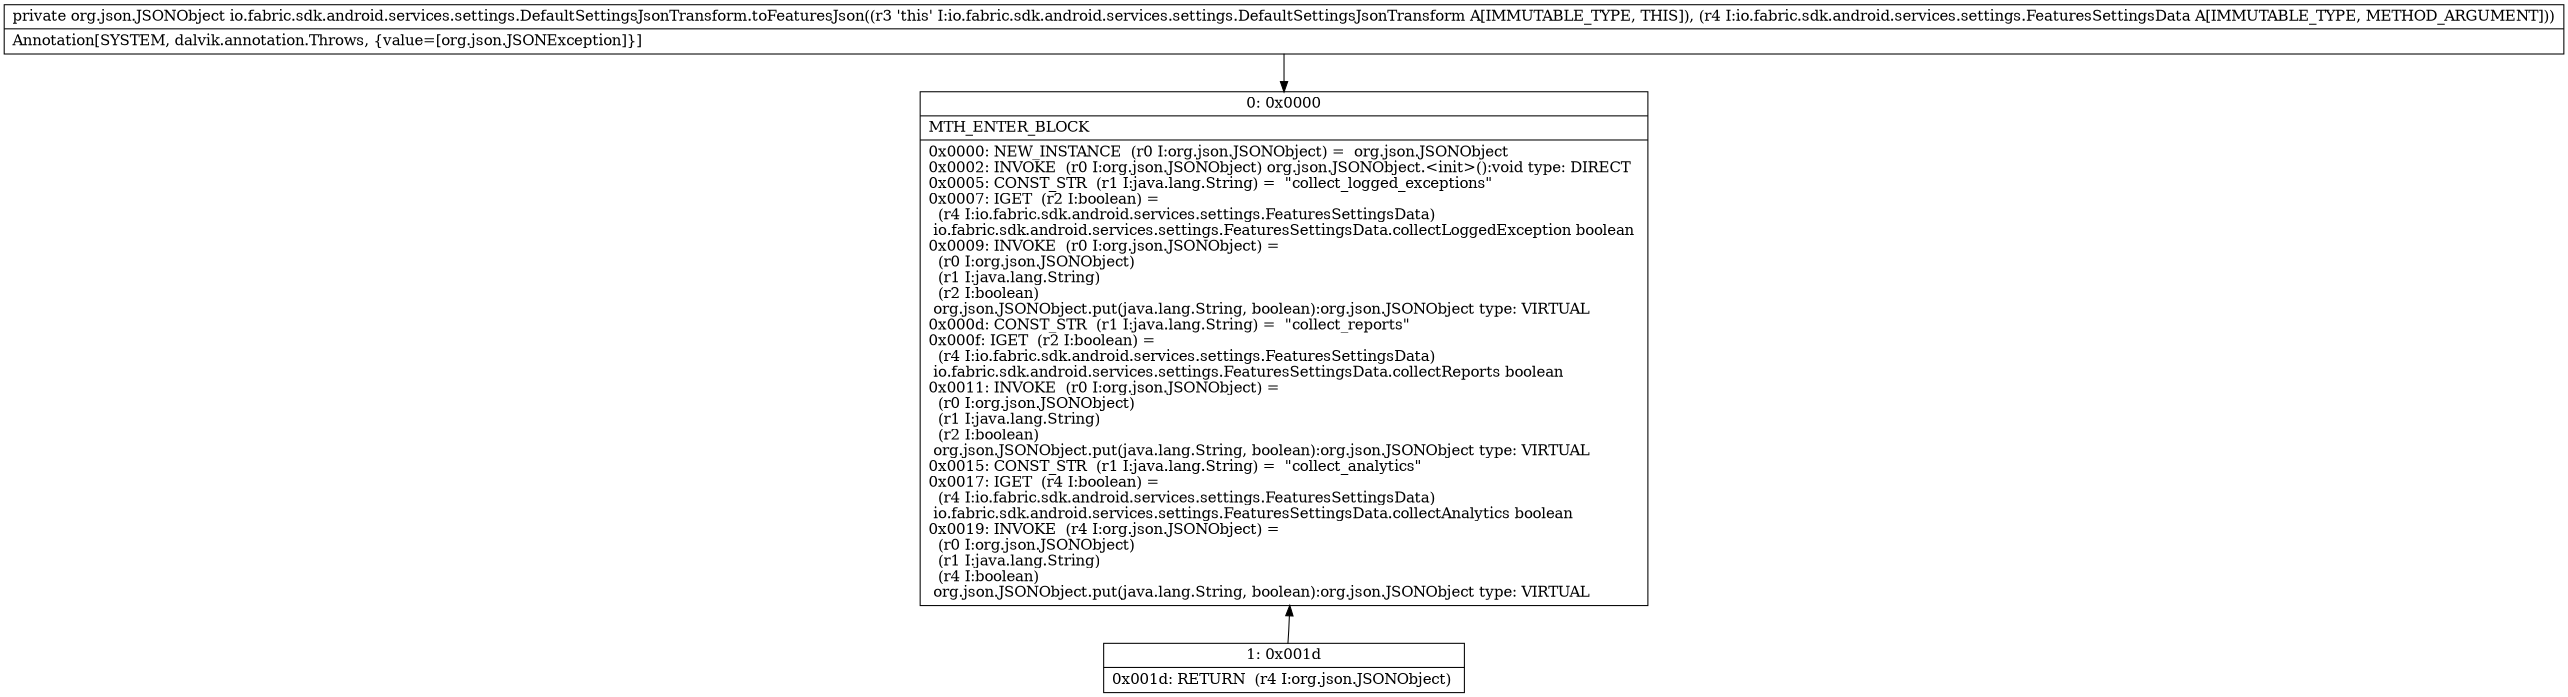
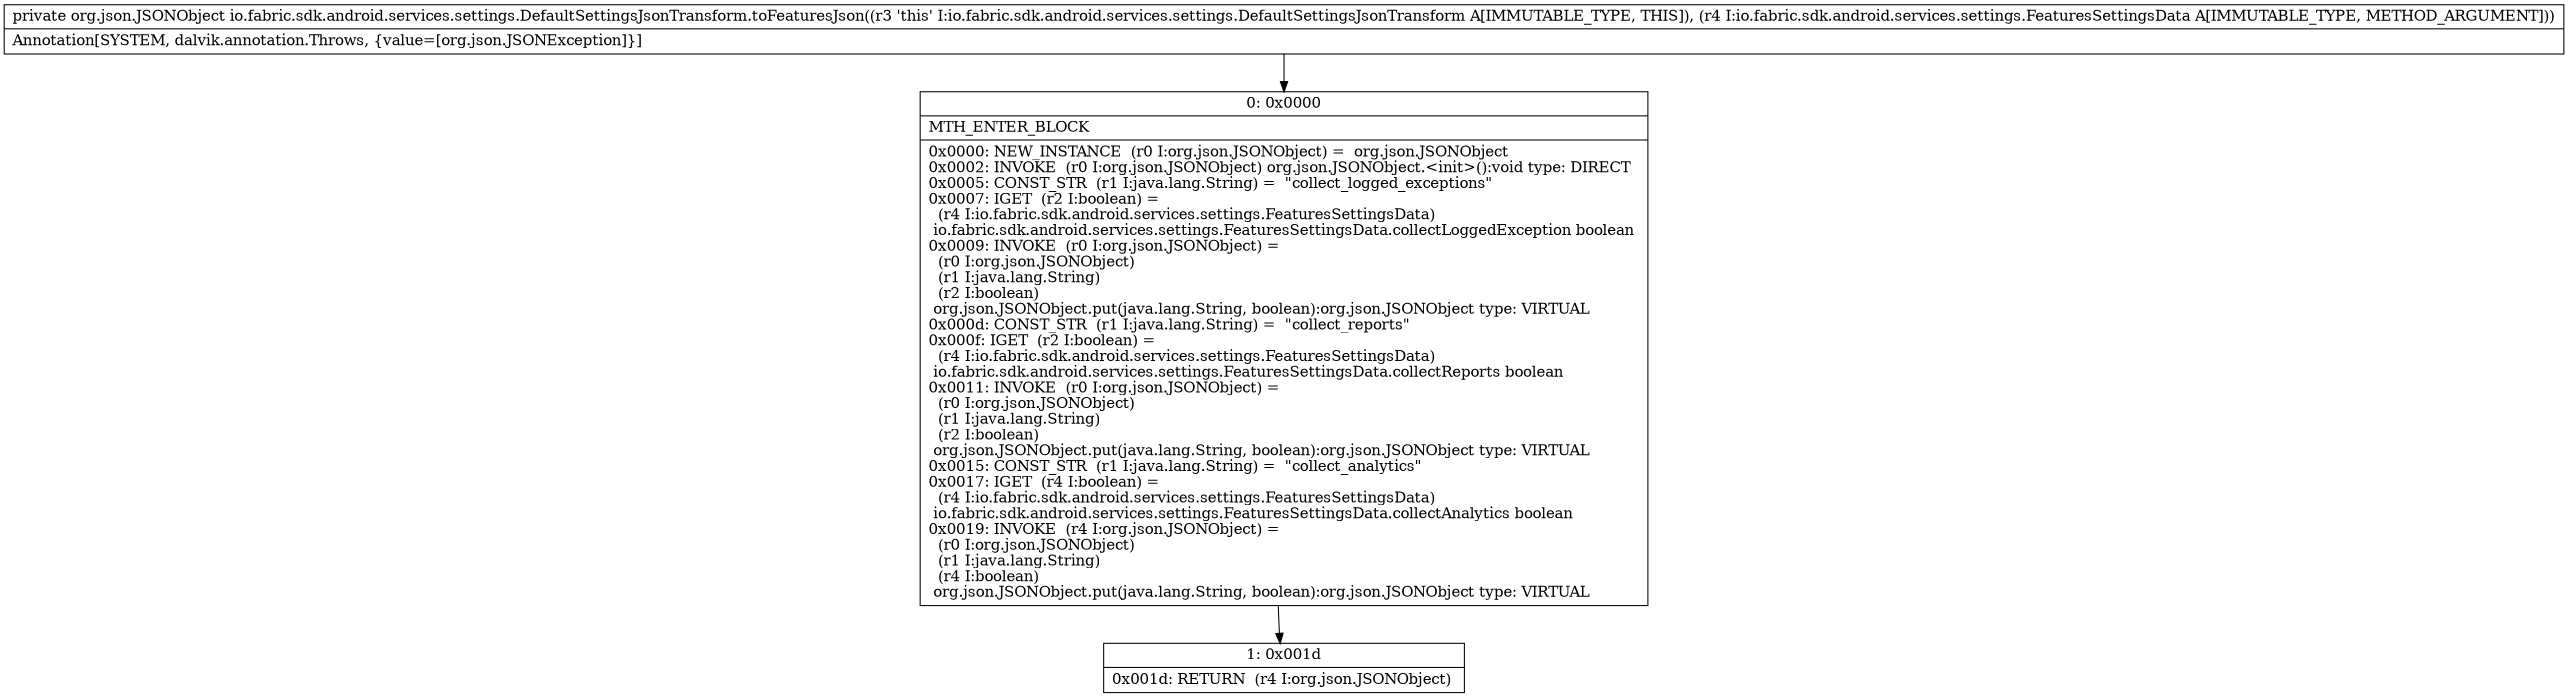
  digraph {
    node [shape=record]
    n1 [label="{0\:\ 0x0000|MTH_ENTER_BLOCK\l|0x0000: NEW_INSTANCE  (r0 I:org.json.JSONObject) =  org.json.JSONObject \l0x0002: INVOKE  (r0 I:org.json.JSONObject) org.json.JSONObject.\<init\>():void type: DIRECT \l0x0005: CONST_STR  (r1 I:java.lang.String) =  \"collect_logged_exceptions\" \l0x0007: IGET  (r2 I:boolean) = \l  (r4 I:io.fabric.sdk.android.services.settings.FeaturesSettingsData)\l io.fabric.sdk.android.services.settings.FeaturesSettingsData.collectLoggedException boolean \l0x0009: INVOKE  (r0 I:org.json.JSONObject) = \l  (r0 I:org.json.JSONObject)\l  (r1 I:java.lang.String)\l  (r2 I:boolean)\l org.json.JSONObject.put(java.lang.String, boolean):org.json.JSONObject type: VIRTUAL \l0x000d: CONST_STR  (r1 I:java.lang.String) =  \"collect_reports\" \l0x000f: IGET  (r2 I:boolean) = \l  (r4 I:io.fabric.sdk.android.services.settings.FeaturesSettingsData)\l io.fabric.sdk.android.services.settings.FeaturesSettingsData.collectReports boolean \l0x0011: INVOKE  (r0 I:org.json.JSONObject) = \l  (r0 I:org.json.JSONObject)\l  (r1 I:java.lang.String)\l  (r2 I:boolean)\l org.json.JSONObject.put(java.lang.String, boolean):org.json.JSONObject type: VIRTUAL \l0x0015: CONST_STR  (r1 I:java.lang.String) =  \"collect_analytics\" \l0x0017: IGET  (r4 I:boolean) = \l  (r4 I:io.fabric.sdk.android.services.settings.FeaturesSettingsData)\l io.fabric.sdk.android.services.settings.FeaturesSettingsData.collectAnalytics boolean \l0x0019: INVOKE  (r4 I:org.json.JSONObject) = \l  (r0 I:org.json.JSONObject)\l  (r1 I:java.lang.String)\l  (r4 I:boolean)\l org.json.JSONObject.put(java.lang.String, boolean):org.json.JSONObject type: VIRTUAL \l}"]
    n2 [label="{1\:\ 0x001d|0x001d: RETURN  (r4 I:org.json.JSONObject) \l}"]
    n3 [label="{private org.json.JSONObject io.fabric.sdk.android.services.settings.DefaultSettingsJsonTransform.toFeaturesJson((r3 'this' I:io.fabric.sdk.android.services.settings.DefaultSettingsJsonTransform A[IMMUTABLE_TYPE, THIS]), (r4 I:io.fabric.sdk.android.services.settings.FeaturesSettingsData A[IMMUTABLE_TYPE, METHOD_ARGUMENT]))  | Annotation[SYSTEM, dalvik.annotation.Throws, \{value=[org.json.JSONException]\}]\l}"]
-   n2 -> n1
+   n1 -> n2
    n3 -> n1
  }
